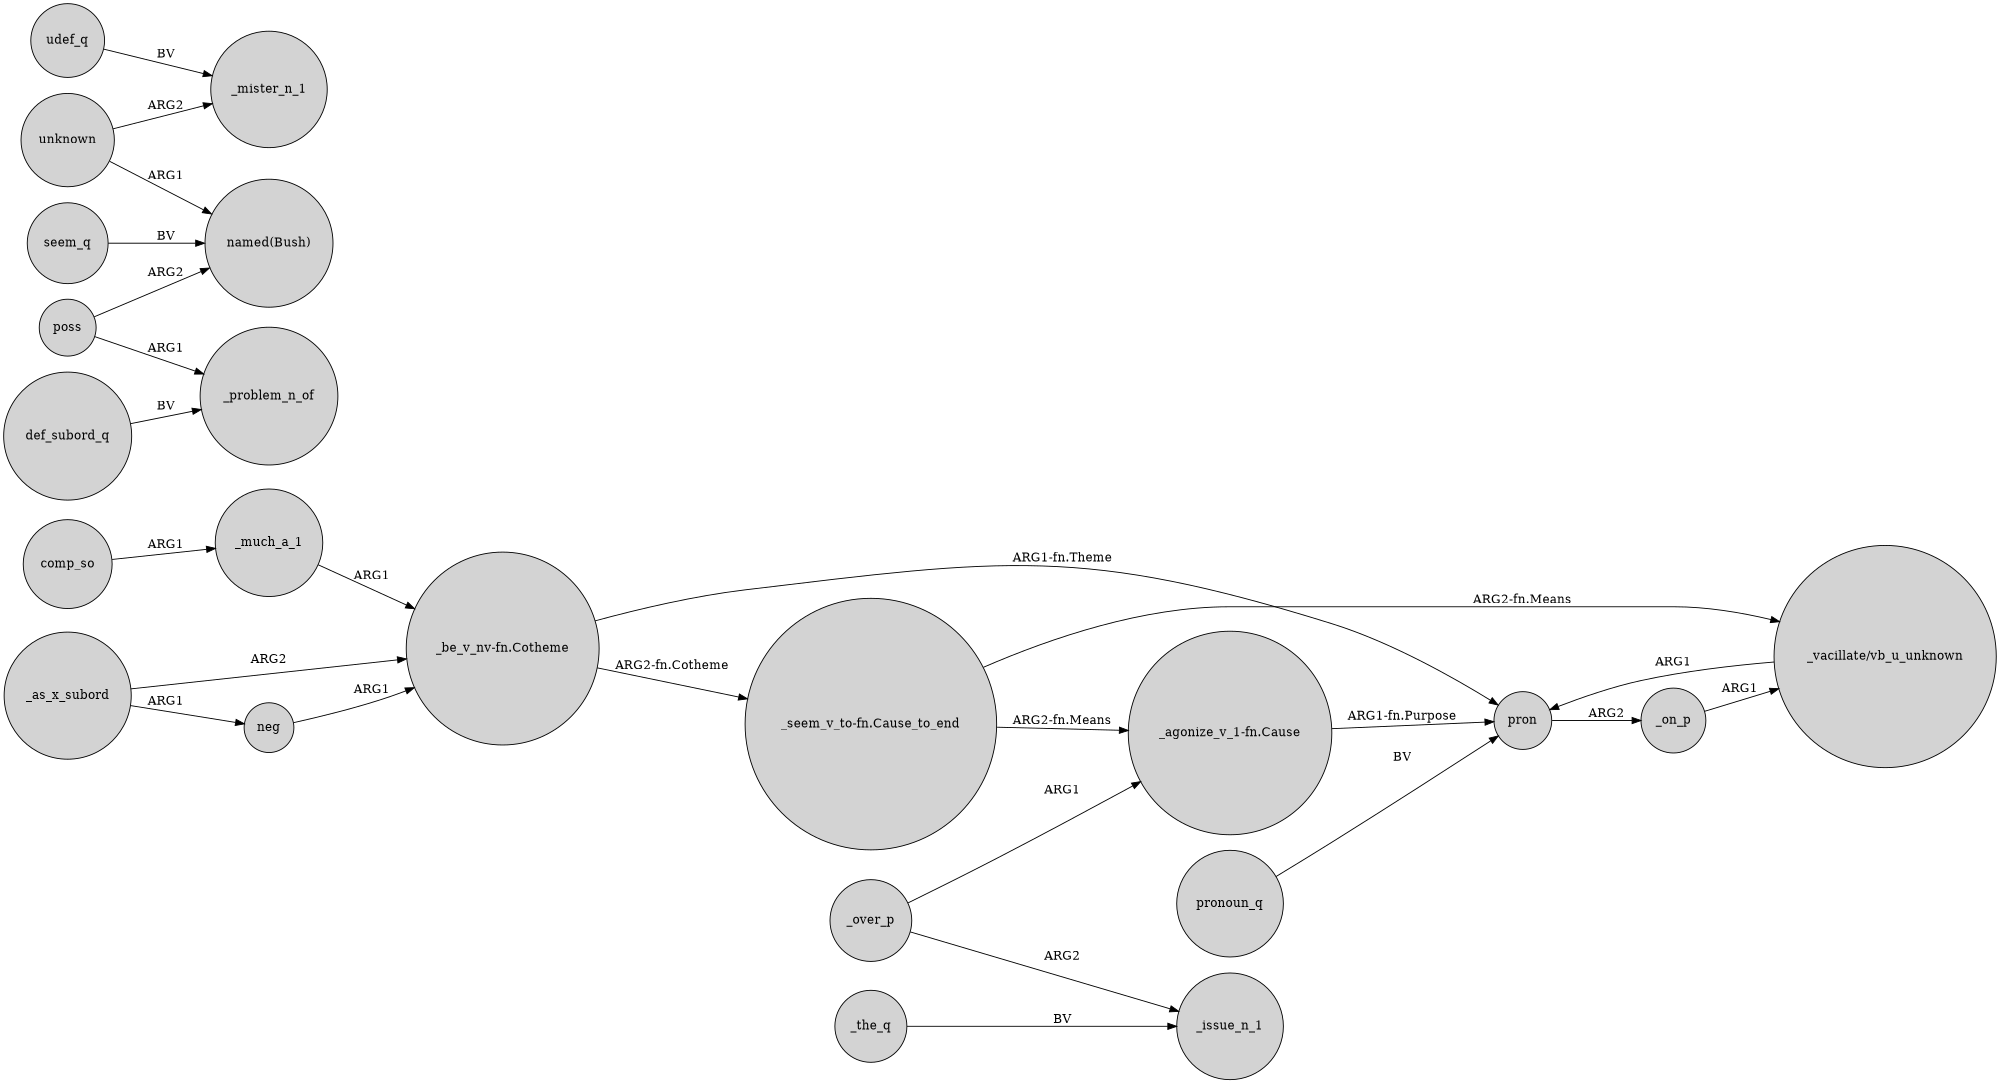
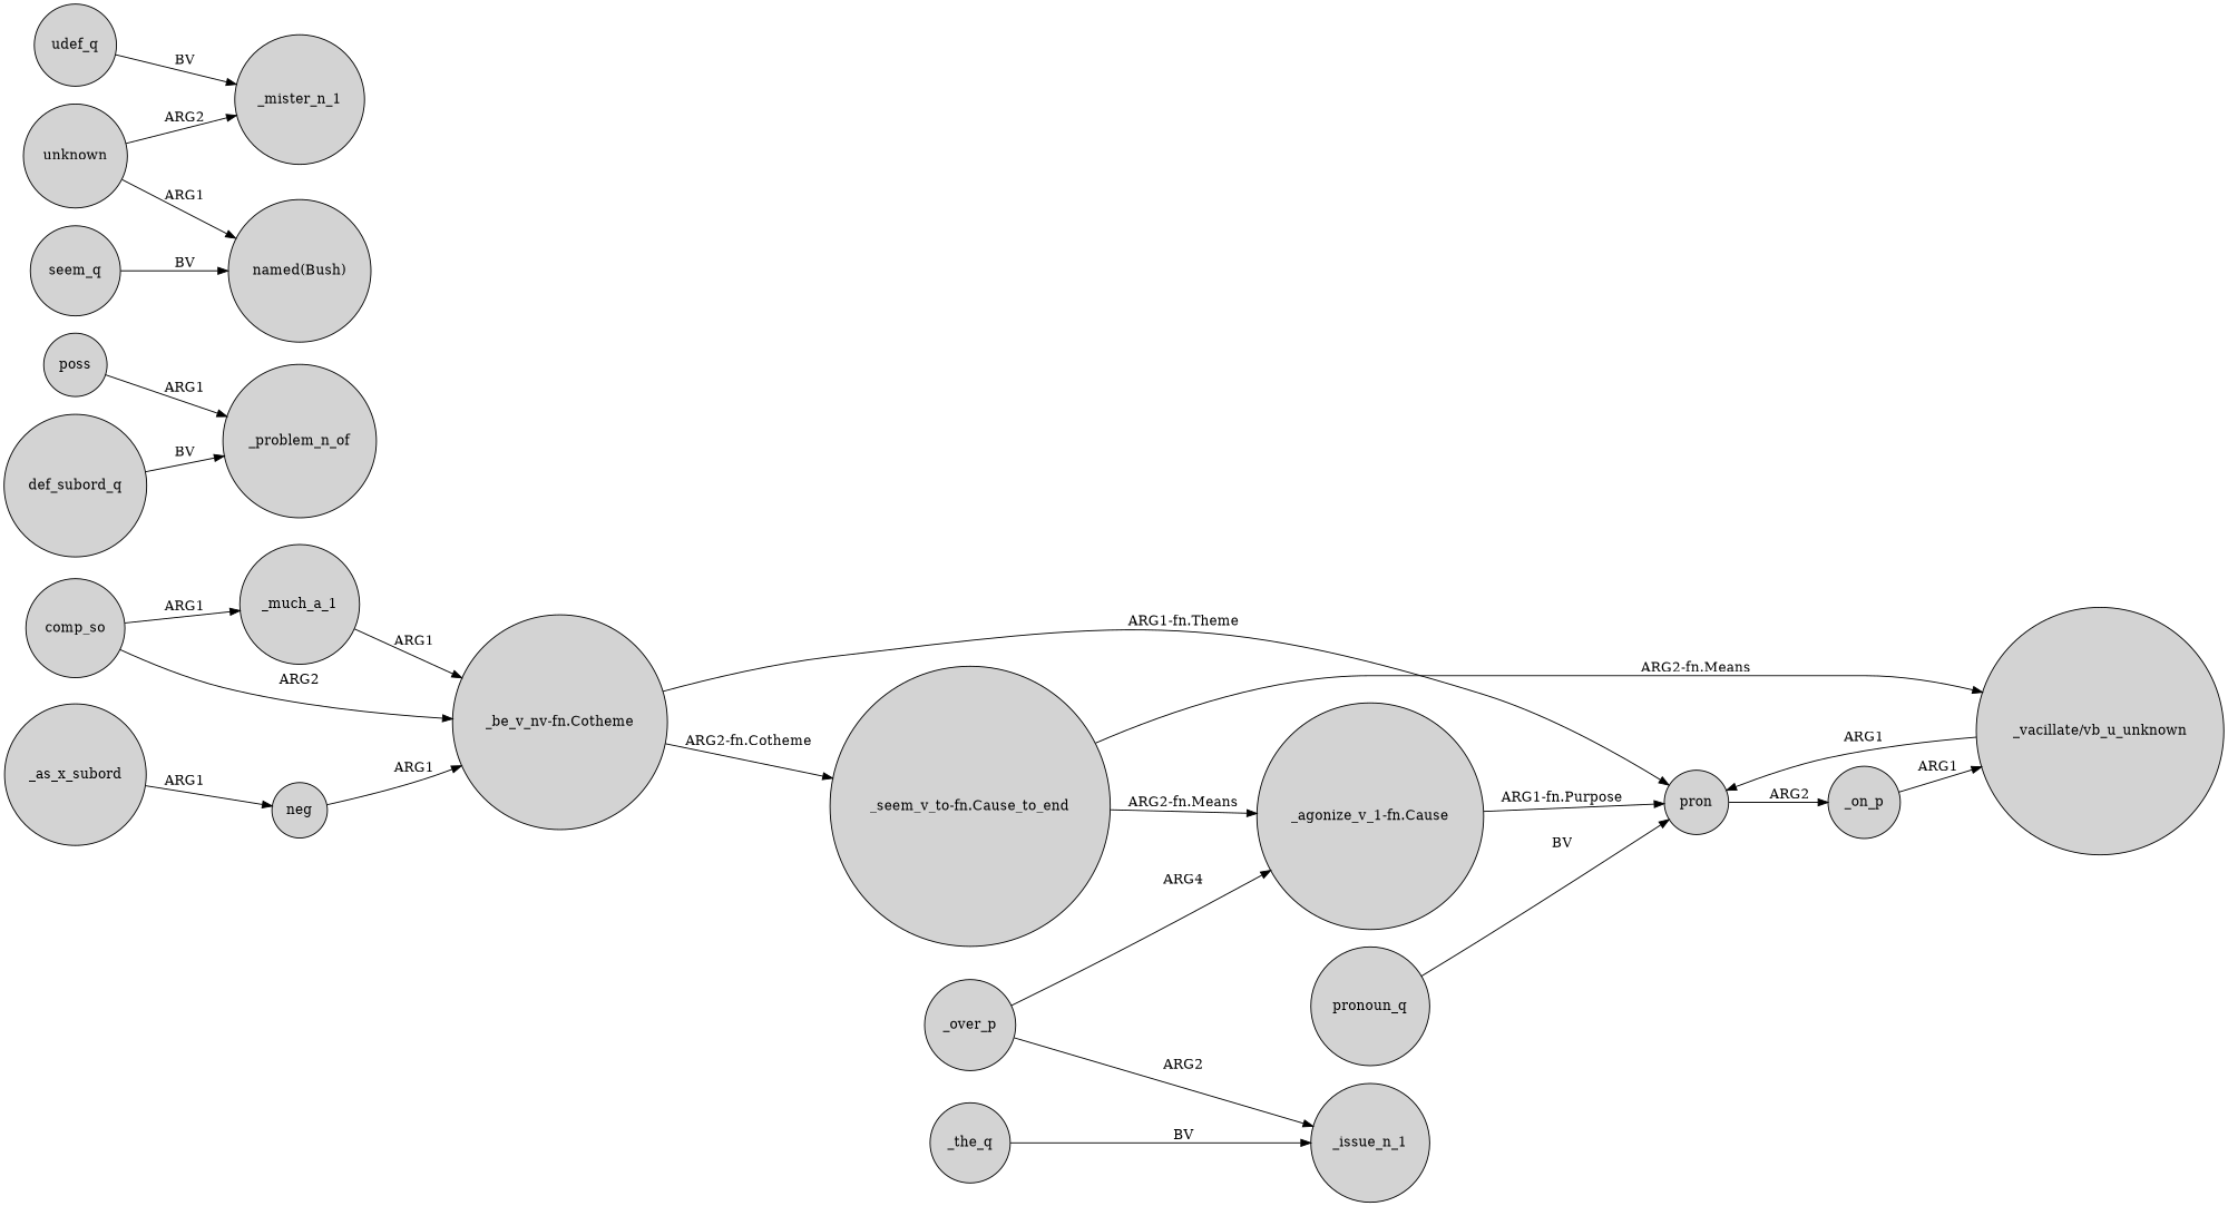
  digraph {
    rankdir=LR
    node [shape=circle style=filled]
    _much_a_1
    "_be_v_nv-fn.Cotheme"
    pron
    "_seem_v_to-fn.Cause_to_end"
    _on_p
    n6 [label="_agonize_v_1-fn.Cause"]
    "_vacillate/vb_u_unknown"
    n8 [label=unknown]
    _mister_n_1
    "named(Bush)"
    _over_p
    _issue_n_1
    poss
    _problem_n_of
    comp_so
    udef_q
    pronoun_q
    _as_x_subord
    neg
    n20 [label=def_subord_q]
    n21 [label=seem_q]
    _the_q
    _much_a_1 -> "_be_v_nv-fn.Cotheme" [label=ARG1]
    "_be_v_nv-fn.Cotheme" -> pron [label="ARG1-fn.Theme"]
    "_be_v_nv-fn.Cotheme" -> "_seem_v_to-fn.Cause_to_end" [label="ARG2-fn.Cotheme"]
    pron -> _on_p [label=ARG2]
    "_seem_v_to-fn.Cause_to_end" -> n6 [label="ARG2-fn.Means"]
    "_seem_v_to-fn.Cause_to_end" -> "_vacillate/vb_u_unknown" [label="ARG2-fn.Means"]
    _on_p -> "_vacillate/vb_u_unknown" [label=ARG1]
    n6 -> pron [label="ARG1-fn.Purpose"]
    "_vacillate/vb_u_unknown" -> pron [label=ARG1]
    n8 -> _mister_n_1 [label=ARG2]
    n8 -> "named(Bush)" [label=ARG1]
-   _over_p -> n6 [label=ARG1]
+   _over_p -> n6 [label=ARG4]
    _over_p -> _issue_n_1 [label=ARG2]
-   poss -> "named(Bush)" [label=ARG2]
    poss -> _problem_n_of [label=ARG1]
    comp_so -> _much_a_1 [label=ARG1]
    udef_q -> _mister_n_1 [label=BV]
    pronoun_q -> pron [label=BV]
-   _as_x_subord -> "_be_v_nv-fn.Cotheme" [label=ARG2]
+   comp_so -> "_be_v_nv-fn.Cotheme" [label=ARG2]
    _as_x_subord -> neg [label=ARG1]
    neg -> "_be_v_nv-fn.Cotheme" [label=ARG1]
    n20 -> _problem_n_of [label=BV]
    n21 -> "named(Bush)" [label=BV]
    _the_q -> _issue_n_1 [label=BV]
  }
